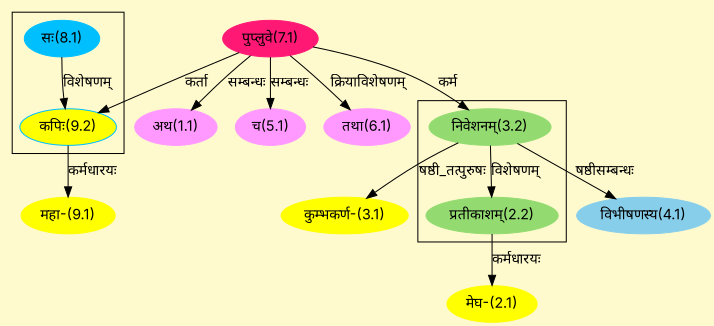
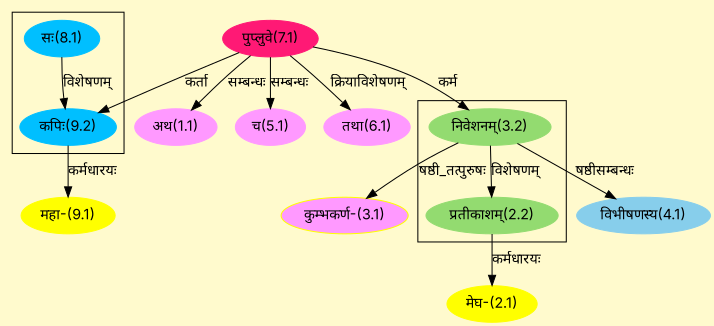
  digraph {
    bgcolor=lemonchiffon1
    compound=true
    fontname=Inter
    rankdir=BT
    node [color="#FF99FF" fontname=Inter style=filled]
    edge [dir=back fontname=Inter]
    n1 [color="#93DB70" label="प्रतीकाशम्(2.2)"]
    n2 [color="#93DB70" label="निवेशनम्(3.2)"]
    n3 [color="#00BFFF" label="सः(8.1)"]
-   n4 [color="#00BFFF" label="कपिः(9.2)" fillcolor="#FFFF00"]
+   n4 [color="#00BFFF" label="कपिः(9.2)"]
    n5 [color="#FF1975" label="पुप्लुवे(7.1)"]
    n6 [label="अथ(1.1)"]
    n7 [color="#FFFF00" label="मेघ-(2.1)"]
-   n8 [color="#FFFF00" label="कुम्भकर्ण-(3.1)"]
+   n8 [color="#FFFF00" label="कुम्भकर्ण-(3.1)" fillcolor="#FF99FF"]
    n9 [color="#87CEEB" label="विभीषणस्य(4.1)"]
    n10 [label="च(5.1)"]
    n11 [label="तथा(6.1)"]
    n12 [color="#FFFF00" label="महा-(9.1)"]
    subgraph cluster_1 {
      n1
      n2
    }
    subgraph cluster_2 {
      n3
      n4
    }
    n1 -> n2 [label="विशेषणम्"]
    n2 -> n5 [label="कर्म"]
    n4 -> n3 [label="विशेषणम्"]
    n4 -> n5 [label="कर्ता"]
    n6 -> n5 [label="सम्बन्धः"]
    n7 -> n1 [label="कर्मधारयः"]
    n8 -> n2 [label="षष्ठी_तत्पुरुषः"]
    n9 -> n2 [label="षष्ठीसम्बन्धः"]
    n10 -> n5 [label="सम्बन्धः"]
    n11 -> n5 [label="क्रियाविशेषणम्"]
    n12 -> n4 [label="कर्मधारयः"]
  }
